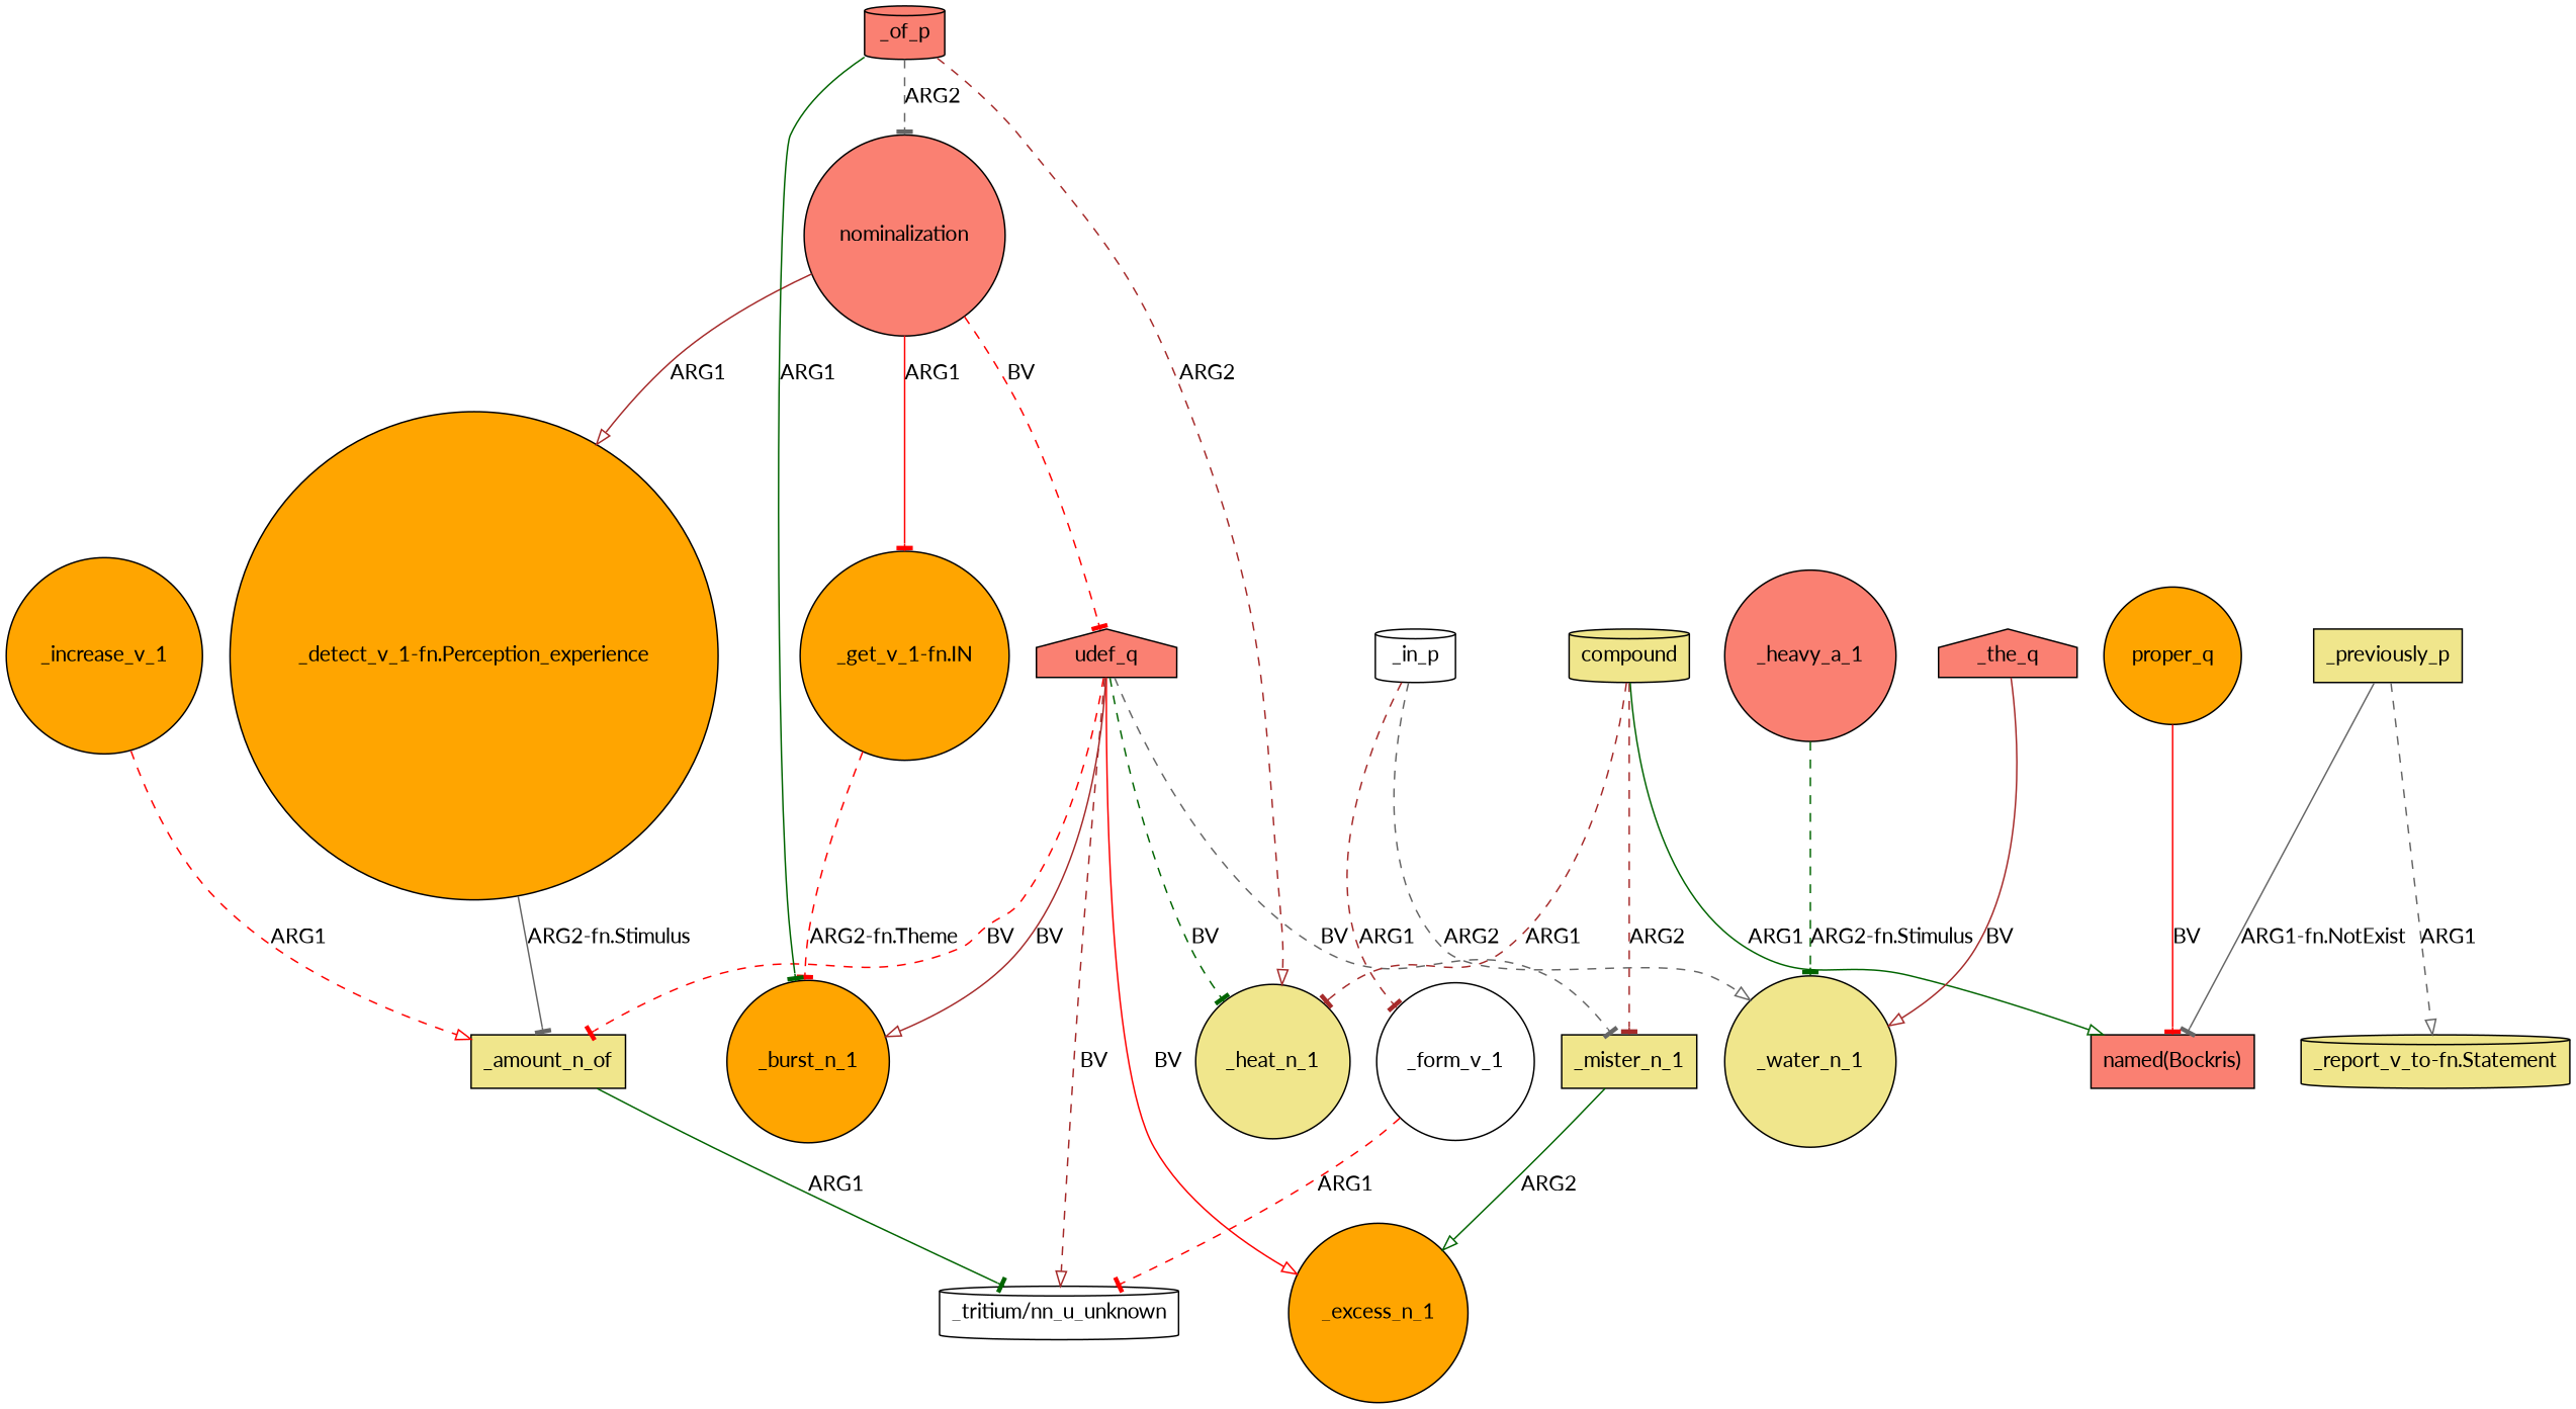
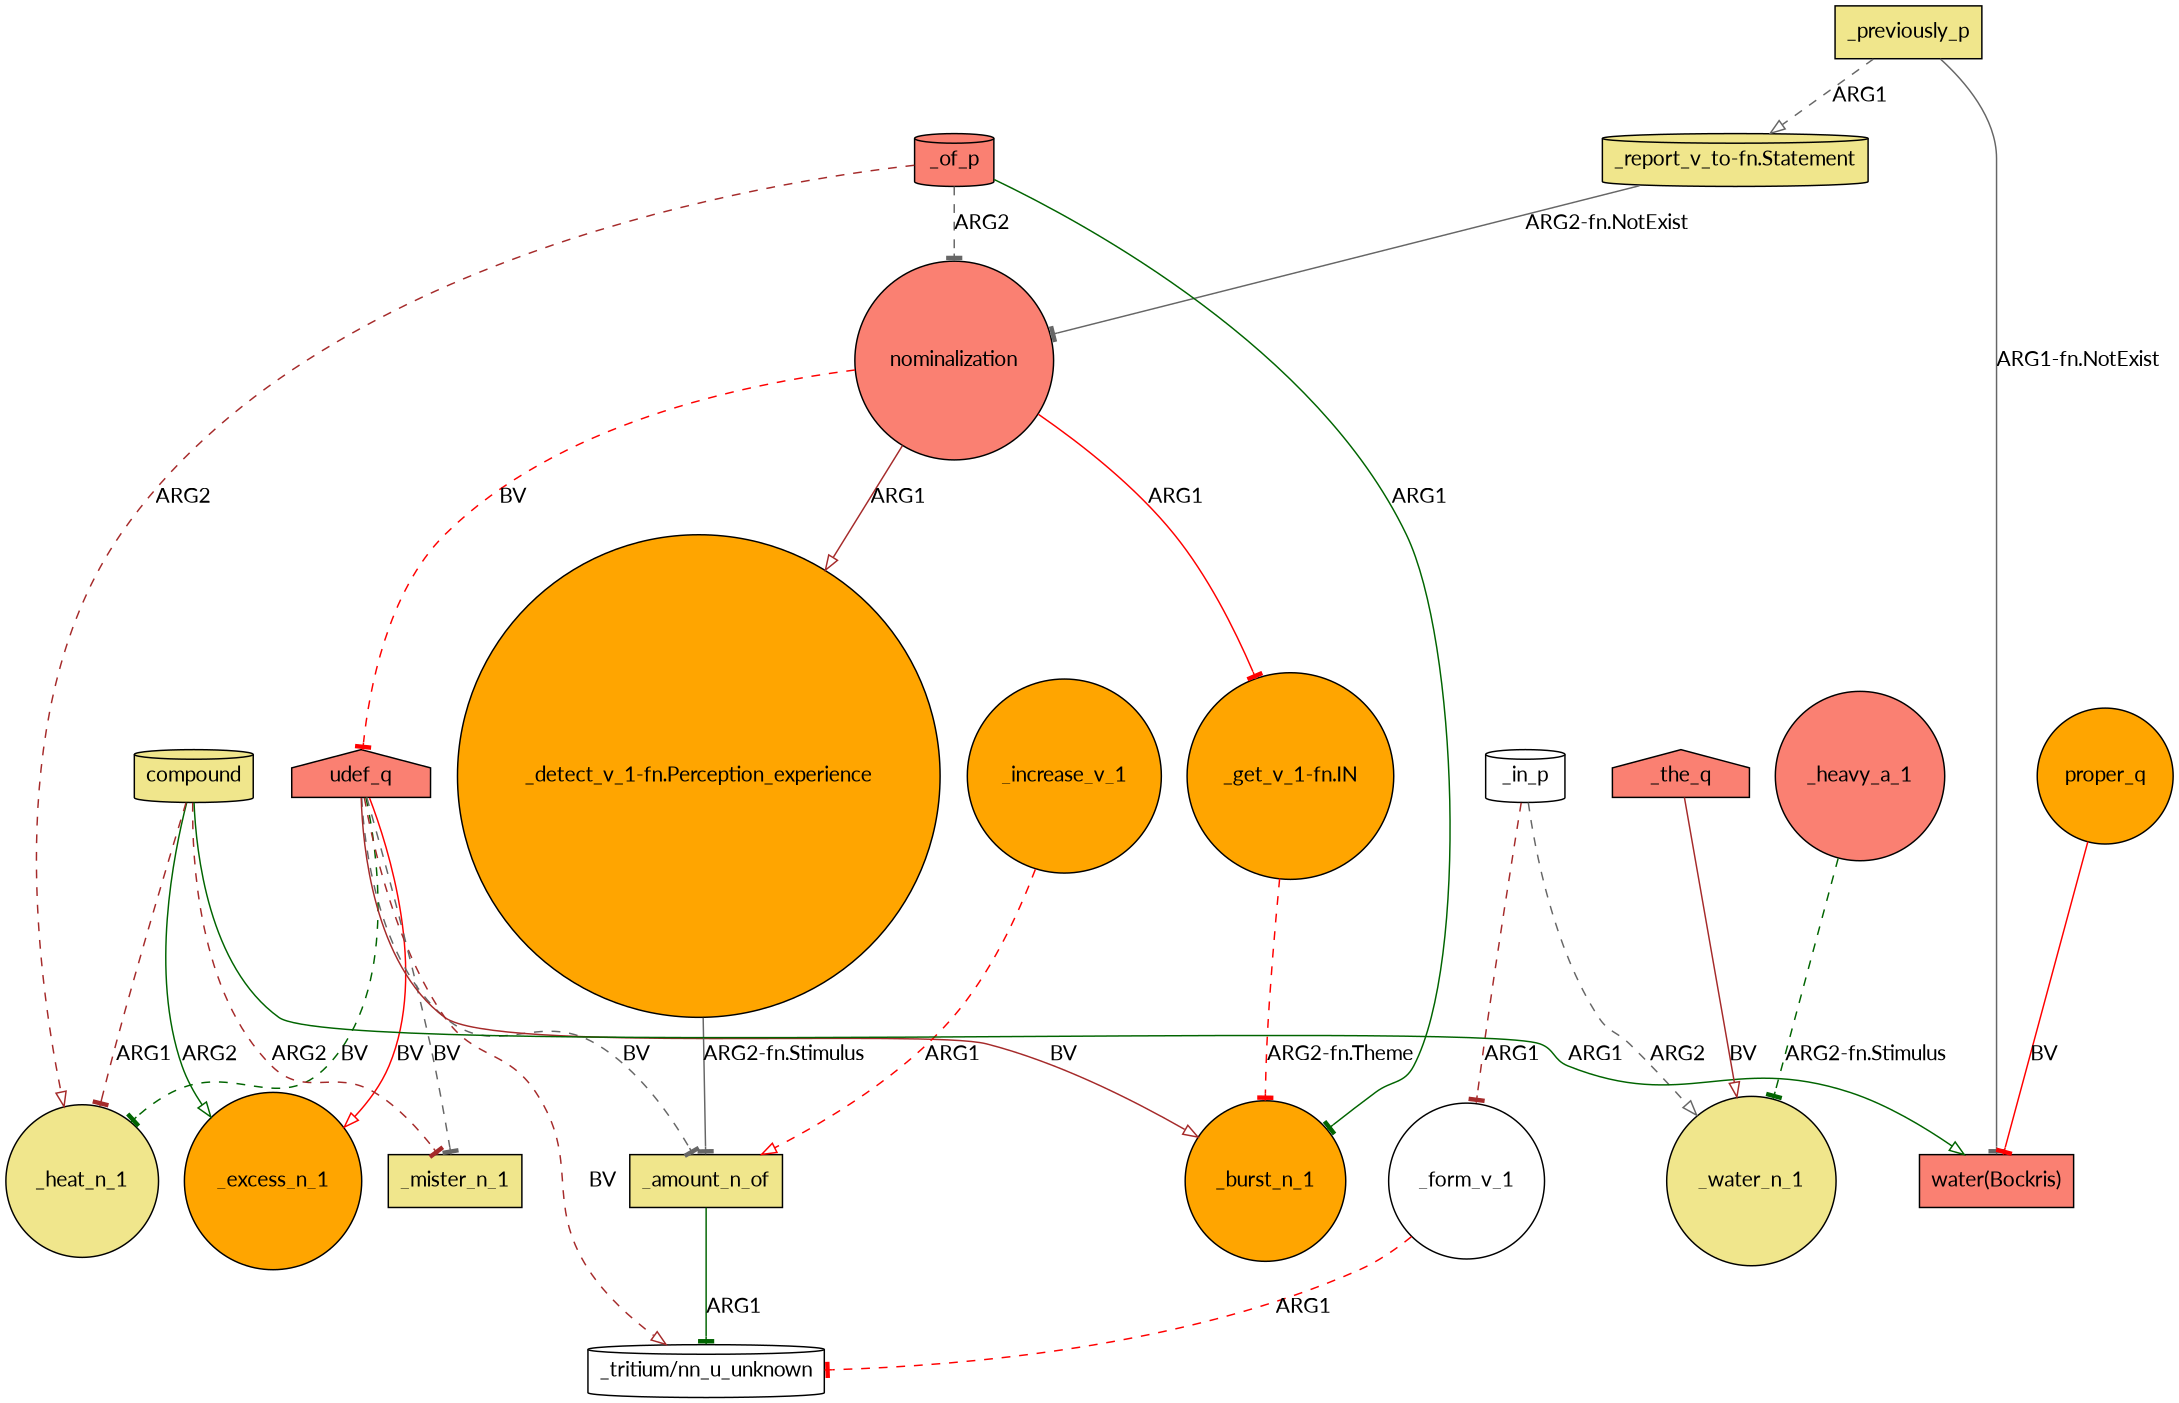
  digraph {
    fontname=Lato
    node [fillcolor=khaki fontname=Lato shape=circle style=filled]
    edge [arrowhead=tee color=gray40 fontname=Lato style=dashed]
    udef_q [fillcolor=salmon shape=house]
    _excess_n_1 [fillcolor=orange]
    _amount_n_of [shape=box]
    _heat_n_1
    "_tritium/nn_u_unknown" [fillcolor=white shape=cylinder]
    _mister_n_1 [shape=box]
    _burst_n_1 [fillcolor=orange]
    nominalization [fillcolor=salmon]
    "_get_v_1-fn.IN" [fillcolor=orange]
    "_detect_v_1-fn.Perception_experience" [fillcolor=orange]
    _increase_v_1 [fillcolor=orange]
    _in_p [fillcolor=white shape=cylinder]
    _form_v_1 [fillcolor=white]
    _water_n_1
    compound [shape=cylinder]
-   "named(Bockris)" [fillcolor=salmon shape=box]
+   "named(Bockris)" [fillcolor=salmon shape=box label="water(Bockris)"]
    "_report_v_to-fn.Statement" [shape=cylinder]
    _the_q [fillcolor=salmon shape=house]
    _heavy_a_1 [fillcolor=salmon]
    _previously_p [shape=box]
    _of_p [fillcolor=salmon shape=cylinder]
    proper_q [fillcolor=orange]
    udef_q -> _excess_n_1 [arrowhead=onormal color=red label=BV style=solid]
-   udef_q -> _amount_n_of [color=red label=BV]
+   udef_q -> _amount_n_of [label=BV]
    udef_q -> _heat_n_1 [color=darkgreen label=BV]
    udef_q -> "_tritium/nn_u_unknown" [arrowhead=onormal color=brown label=BV]
    udef_q -> _mister_n_1 [label=BV]
    udef_q -> _burst_n_1 [arrowhead=onormal color=brown label=BV style=solid]
    _amount_n_of -> "_tritium/nn_u_unknown" [color=darkgreen label=ARG1 style=solid]
    nominalization -> udef_q [color=red label=BV]
    nominalization -> "_get_v_1-fn.IN" [color=red label=ARG1 style=solid]
    nominalization -> "_detect_v_1-fn.Perception_experience" [arrowhead=onormal color=brown label=ARG1 style=solid]
    "_get_v_1-fn.IN" -> _burst_n_1 [color=red label="ARG2-fn.Theme"]
    "_detect_v_1-fn.Perception_experience" -> _amount_n_of [label="ARG2-fn.Stimulus" style=solid]
    _increase_v_1 -> _amount_n_of [arrowhead=onormal color=red label=ARG1]
    _in_p -> _form_v_1 [color=brown label=ARG1]
    _in_p -> _water_n_1 [arrowhead=onormal label=ARG2]
    _form_v_1 -> "_tritium/nn_u_unknown" [color=red label=ARG1]
-   _mister_n_1 -> _excess_n_1 [arrowhead=onormal color=darkgreen label=ARG2 style=solid]
+   compound -> _excess_n_1 [arrowhead=onormal color=darkgreen label=ARG2 style=solid]
    compound -> _heat_n_1 [color=brown label=ARG1]
    compound -> _mister_n_1 [color=brown label=ARG2]
    compound -> "named(Bockris)" [arrowhead=onormal color=darkgreen label=ARG1 style=solid]
+   "_report_v_to-fn.Statement" -> nominalization [label="ARG2-fn.NotExist" style=solid]
    _the_q -> _water_n_1 [arrowhead=onormal color=brown label=BV style=solid]
    _heavy_a_1 -> _water_n_1 [color=darkgreen label="ARG2-fn.Stimulus"]
    _previously_p -> "named(Bockris)" [label="ARG1-fn.NotExist" style=solid]
    _previously_p -> "_report_v_to-fn.Statement" [arrowhead=onormal label=ARG1]
    _of_p -> _heat_n_1 [arrowhead=onormal color=brown label=ARG2]
    _of_p -> _burst_n_1 [color=darkgreen label=ARG1 style=solid]
    _of_p -> nominalization [label=ARG2]
    proper_q -> "named(Bockris)" [color=red label=BV style=solid]
  }
